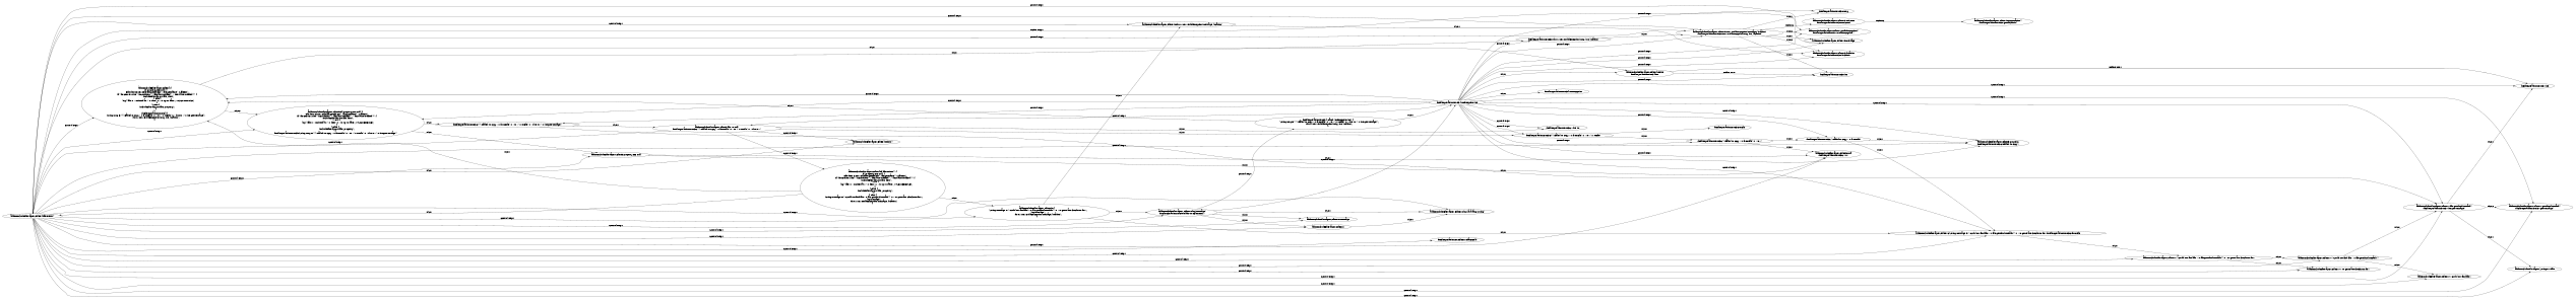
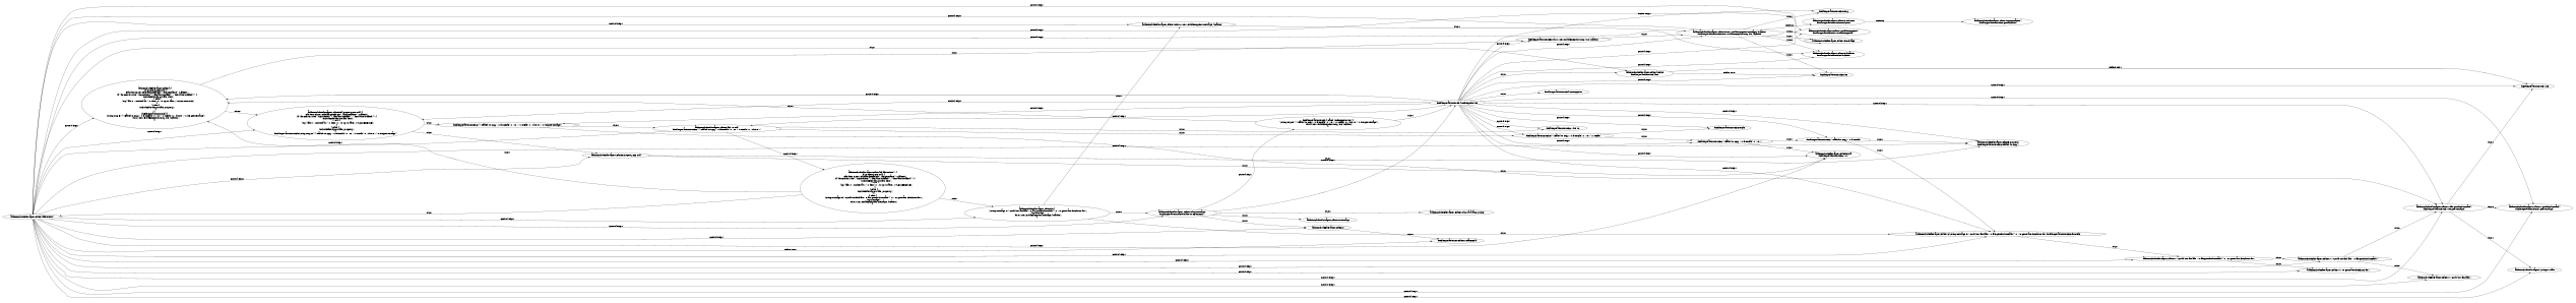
  digraph {
    rankdir=LR
    node [shape=ellipse]
    n1 [label="addToIncludeFileMap#?,File#19:INSERT\ndoFileOperations#?#38:INSERT"]
    n2 [label="addToIncludeFileMap#?,File#19:getLocation()\ndoFileOperations#?#38:getLocation()"]
    n3 [label="addToIncludeFileMap#?,File#19:new BuildException(message, location)\ndoFileOperations#?#38:new BuildException(msg, ioe, location)"]
    n4 [label="addToIncludeFileMap#?,File#-1:BuildException()\ndoFileOperations#?#-1:BuildException()"]
    n5 [label="addToIncludeFileMap#?,File#19:message"]
    n6 [label="addToIncludeFileMap#?,File#19:location\ndoFileOperations#?#38:location"]
    n7 [label="doFileOperations#?#38:msg"]
    n8 [label="doFileOperations#?#38:ioe"]
    n9 [label="addToIncludeFileMap#?,File#4:file.exists()"]
    n10 [label="addToIncludeFileMap#?,File#4:exists\ndoFileOperations#?#34:ioe"]
-   n11 [label="addToIncludeFileMap#?,File#4:exists()"]
    n12 [label="addToIncludeFileMap#?,File#4:\{\n    if (property == null) \{\n        File dest = new File(file.getParent(), file.getName() + fileext);\n        if ((forceOverwrite || isCondition) || (file.lastModified() > dest.lastModified())) \{\n            includeFileMap.put(file, dest);\n        \} else \{\n            log(((file + \" omitted as \") + dest) + \" is up to date.\", MSG_VERBOSE);\n        \}\n    \} else \{\n        includeFileMap.put(file, property);\n    \}\n\}\ndoFileOperations#?#34:\{\n    String msg = ((((\"Failed to copy \" + fromFile) + \" to \") + toFile) + \" due to \") + ioe.getMessage();\n    throw new BuildException(msg, ioe, location);\n\}"]
    n13 [label="addToIncludeFileMap#?,File#5:if (property == null) \{\n    File dest = new File(file.getParent(), file.getName() + fileext);\n    if ((forceOverwrite || isCondition) || (file.lastModified() > dest.lastModified())) \{\n        includeFileMap.put(file, dest);\n    \} else \{\n        log(((file + \" omitted as \") + dest) + \" is up to date.\", MSG_VERBOSE);\n    \}\n\} else \{\n    includeFileMap.put(file, property);\n\}\ndoFileOperations#?#35:String msg = ((((\"Failed to copy \" + fromFile) + \" to \") + toFile) + \" due to \") + ioe.getMessage()"]
    n14 [label="addToIncludeFileMap#?,File#5:property == null"]
    n15 [label="addToIncludeFileMap#?,File#5:property\ndoFileOperations#?#36:\"Failed to copy \""]
    n16 [label="addToIncludeFileMap#?,File#5:null\ndoFileOperations#?#36:\" to \""]
    n17 [label="addToIncludeFileMap#?,File#15:\{\n    String message = (\"Could not find file \" + file.getAbsolutePath()) + \" to generate checksum for.\";\n    log(message);\n    throw new BuildException(message, location);\n\}"]
    n18 [label="addToIncludeFileMap#?,File#16:String message = (\"Could not find file \" + file.getAbsolutePath()) + \" to generate checksum for.\"doFileOperations#?#36:fromFile"]
    n19 [label="addToIncludeFileMap#?,File#17:(\"Could not find file \" + file.getAbsolutePath()) + \" to generate checksum for.\""]
    n20 [label="addToIncludeFileMap#?,File#17:(\"Could not find file \" + file.getAbsolutePath())"]
    n21 [label="addToIncludeFileMap#?,File#17:\"Could not find file \""]
    n22 [label="addToIncludeFileMap#?,File#17:file.getAbsolutePath()\ndoFileOperations#?#37:ioe.getMessage()"]
    n23 [label="addToIncludeFileMap#?,File#17:getAbsolutePath()\ndoFileOperations#?#37:getMessage()"]
    n24 [label="addToIncludeFileMap#?,String#17:file"]
    n25 [label="addToIncludeFileMap#?,File#17:\" to generate checksum for.\""]
    n26 [label="addToIncludeFileMap#?,File#18:log(message)\ndoFileOperations#?#9:e.hasMoreElements()"]
    n27 [label="addToIncludeFileMap#?,File#18:log(java.lang.String)"]
    n28 [label="addToIncludeFileMap#?,File#-1:"]
    n29 [label="doFileOperations#?,File#-1:PlaceHold"]
    n30 [label="addToIncludeFileMap#?,File#18:message"]
    n31 [label="addToIncludeFileMap#?,File#19:throw new BuildException(message, location)"]
    n32 [label="doFileOperations#?#37:ioe"]
    n33 [label="doFileOperations#?#38:throw new BuildException(msg, ioe, location)"]
    n34 [label="doFileOperations#?#36:((((\"Failed to copy \" + fromFile) + \" to \") + toFile) + \" due to \") + ioe.getMessage()"]
    n35 [label="doFileOperations#?#34: catch (IOException ioe) \{\n    String msg = ((((\"Failed to copy \" + fromFile) + \" to \") + toFile) + \" due to \") + ioe.getMessage();\n    throw new BuildException(msg, ioe, location);\n\}"]
    n36 [label="doFileOperations#?#34:IOException ioe"]
    n37 [label="addToIncludeFileMap#?,File#3:file != null\ndoFileOperations#?#36:((((\"Failed to copy \" + fromFile) + \" to \") + toFile) + \" due to \")"]
    n38 [label="addToIncludeFileMap#?,File#4:if (file.exists()) \{\n    if (property == null) \{\n        File dest = new File(file.getParent(), file.getName() + fileext);\n        if ((forceOverwrite || isCondition) || (file.lastModified() > dest.lastModified())) \{\n            includeFileMap.put(file, dest);\n        \} else \{\n            log(((file + \" omitted as \") + dest) + \" is up to date.\", MSG_VERBOSE);\n        \}\n    \} else \{\n        includeFileMap.put(file, property);\n    \}\n\} else \{\n    String message = (\"Could not find file \" + file.getAbsolutePath()) + \" to generate checksum for.\";\n    log(message);\n    throw new BuildException(message, location);\n\}"]
    n39 [label="doFileOperations#?#36:(((\"Failed to copy \" + fromFile) + \" to \") + toFile)"]
    n40 [label="doFileOperations#?#36:\" due to \""]
    n41 [label="doFileOperations#?#36:toFile"]
    n42 [label="doFileOperations#?#36:((\"Failed to copy \" + fromFile) + \" to \")"]
    n43 [label="doFileOperations#?#34:IOException"]
    n44 [label="doFileOperations#?#36:(\"Failed to copy \" + fromFile)"]
    n1 -> n2 [label="Action:2"]
    n3 -> n1 [label="Action:2"]
    n3 -> n4 [label="AST:2"]
    n3 -> n5 [label="AST:1"]
    n3 -> n6 [label="AST:2"]
    n3 -> n7 [label="AST:1"]
    n3 -> n8 [label="AST:1"]
    n9 -> n3 [label="Control Dep:1"]
    n9 -> n4 [label="Control Dep:1"]
-   n9 -> n5 [label="Action Dep:1"]
+   n9 -> n5 [label="Control Dep:1"]
    n9 -> n6 [label="Control Dep:1"]
    n9 -> n10 [label="AST:1"]
-   n9 -> n11 [label="AST:1"]
    n9 -> n12 [label="Control Dep:1"]
    n9 -> n13 [label="Control Dep:1"]
    n9 -> n14 [label="Control Dep:1"]
    n9 -> n15 [label="Control Dep:1"]
    n9 -> n16 [label="Control Dep:1"]
    n9 -> n17 [label="Control Dep:1"]
    n9 -> n18 [label="Control Dep:1"]
    n9 -> n19 [label="Control Dep:1"]
    n9 -> n20 [label="Control Dep:1"]
    n9 -> n21 [label="Control Dep:1"]
    n9 -> n22 [label="Control Dep:1"]
    n9 -> n23 [label="Control Dep:1"]
    n9 -> n24 [label="Control Dep:1"]
    n9 -> n25 [label="Control Dep:1"]
    n9 -> n26 [label="Control Dep:1"]
-   n9 -> n27 [label="Control Dep:1"]
    n9 -> n28 [label="Control Dep:1"]
-   n9 -> n29 [label="Control Dep:1"]
-   n9 -> n30 [label="Control Dep:1"]
+   n9 -> n29 [label="Define Use:1"]
    n9 -> n31 [label="Control Dep:1"]
    n10 -> n8 [label="Define Use:1"]
    n10 -> n32 [label="Define Use:1"]
    n12 -> n13 [label="AST:2"]
    n12 -> n33 [label="AST:1"]
    n13 -> n14 [label="AST:1"]
    n13 -> n34 [label="AST:1"]
    n14 -> n15 [label="AST:1"]
    n14 -> n16 [label="AST:1"]
    n17 -> n18 [label="AST:1"]
    n17 -> n26 [label="AST:1"]
    n17 -> n31 [label="AST:1"]
    n18 -> n19 [label="AST:1"]
    n19 -> n20 [label="AST:1"]
    n19 -> n25 [label="AST:1"]
    n20 -> n21 [label="AST:1"]
    n20 -> n22 [label="AST:1"]
    n22 -> n23 [label="AST:2"]
    n22 -> n24 [label="AST:1"]
    n22 -> n32 [label="AST:1"]
    n26 -> n27 [label="AST:1"]
    n26 -> n28 [label="AST:1"]
    n26 -> n30 [label="AST:1"]
    n26 -> n35 [label="Control Dep:1"]
    n26 -> n36 [label="Control Dep:1"]
-   n28 -> n27 [label="AST:1"]
+   n28 -> n29 [label="AST:1"]
    n31 -> n3 [label="AST:1"]
    n33 -> n3 [label="AST:1"]
    n34 -> n22 [label="AST:1"]
    n34 -> n37 [label="AST:1"]
    n35 -> n12 [label="AST:1"]
    n35 -> n36 [label="AST:1"]
    n36 -> n3 [label="Control Dep:1"]
    n36 -> n4 [label="Control Dep:1"]
    n36 -> n6 [label="Control Dep:1"]
-   n36 -> n7 [label="Control Dep:1"]
+   n36 -> n7 [label="Action Dep:1"]
    n36 -> n8 [label="Control Dep:1"]
    n36 -> n10 [label="AST:1"]
    n36 -> n12 [label="Control Dep:1"]
    n36 -> n13 [label="Control Dep:1"]
    n36 -> n15 [label="Control Dep:1"]
    n36 -> n16 [label="Control Dep:1"]
    n36 -> n18 [label="Control Dep:1"]
    n36 -> n22 [label="Control Dep:1"]
    n36 -> n23 [label="Control Dep:1"]
    n36 -> n32 [label="Control Dep:1"]
    n36 -> n33 [label="Control Dep:1"]
    n36 -> n34 [label="Control Dep:1"]
    n36 -> n37 [label="Control Dep:1"]
    n36 -> n39 [label="Control Dep:1"]
    n36 -> n40 [label="Control Dep:1"]
-   n36 -> n5 [label="Control Dep:1"]
+   n36 -> n41 [label="Control Dep:1"]
    n36 -> n42 [label="Control Dep:1"]
    n36 -> n43 [label="AST:1"]
    n36 -> n44 [label="Control Dep:1"]
    n37 -> n9 [label="Control Dep:1"]
-   n37 -> n11 [label="Control Dep:1"]
    n37 -> n38 [label="Control Dep:1"]
    n37 -> n39 [label="AST:1"]
    n37 -> n40 [label="AST:1"]
    n38 -> n9 [label="AST:1"]
    n38 -> n12 [label="AST:1"]
    n38 -> n17 [label="AST:1"]
    n39 -> n41 [label="AST:1"]
    n39 -> n42 [label="AST:1"]
    n42 -> n16 [label="AST:1"]
    n42 -> n44 [label="AST:1"]
    n44 -> n15 [label="AST:1"]
    n44 -> n18 [label="AST:1"]
  }
